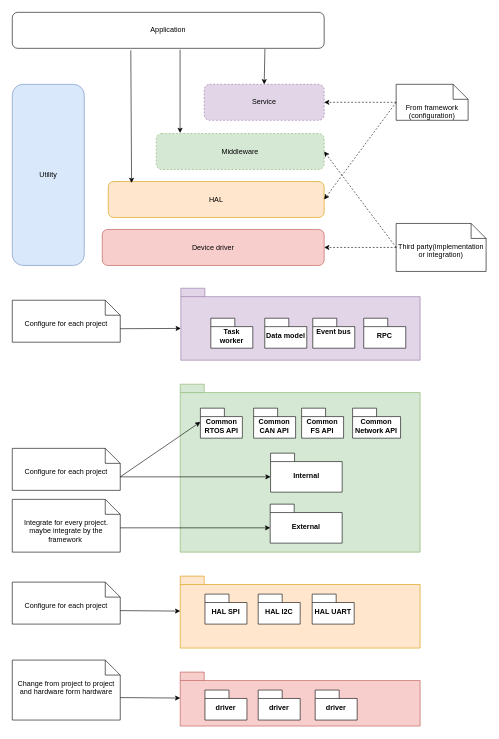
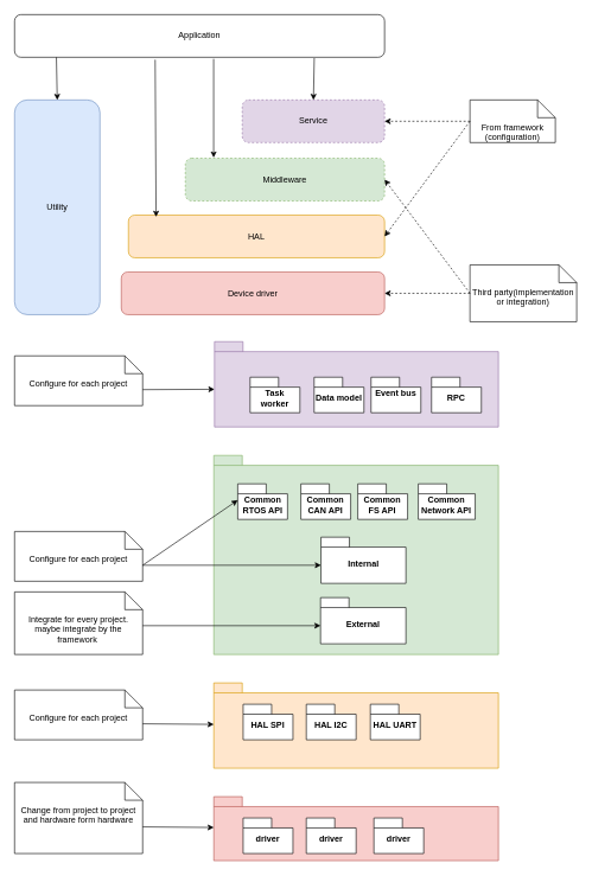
  <mxCell id="0" />
  <mxCell id="1" parent="0" />
  <mxCell id="2" value="Utility" style="rounded=1;whiteSpace=wrap;html=1;fillColor=#dae8fc;strokeColor=#6c8ebf;" parent="1" vertex="1"><mxGeometry x="20" y="140" width="120" height="302" as="geometry" /></mxCell>
  <mxCell id="3" value="Middleware" style="rounded=1;whiteSpace=wrap;html=1;fillColor=#d5e8d4;strokeColor=#82b366;dashed=1;" parent="1" vertex="1"><mxGeometry x="260" y="222" width="280" height="60" as="geometry" /></mxCell>
  <mxCell id="4" value="HAL" style="rounded=1;whiteSpace=wrap;html=1;fillColor=#ffe6cc;strokeColor=#d79b00;" parent="1" vertex="1"><mxGeometry x="180" y="302" width="360" height="60" as="geometry" /></mxCell>
  <mxCell id="5" value="Device driver" style="rounded=1;whiteSpace=wrap;html=1;fillColor=#f8cecc;strokeColor=#b85450;" parent="1" vertex="1"><mxGeometry x="170" y="382" width="370" height="60" as="geometry" /></mxCell>
  <mxCell id="6" value="From framework&lt;div&gt;(configuration)&lt;/div&gt;" style="shape=note2;boundedLbl=1;whiteSpace=wrap;html=1;size=25;verticalAlign=top;align=center;" parent="1" vertex="1"><mxGeometry x="660" y="140" width="120" height="60" as="geometry" /></mxCell>
  <mxCell id="7" value="Third party(implementation or integration)" style="shape=note2;boundedLbl=1;whiteSpace=wrap;html=1;size=25;verticalAlign=top;align=center;" parent="1" vertex="1"><mxGeometry x="660" y="372" width="150" height="80" as="geometry" /></mxCell>
  <mxCell id="8" value="" style="shape=folder;fontStyle=1;spacingTop=10;tabWidth=40;tabHeight=14;tabPosition=left;html=1;whiteSpace=wrap;fillColor=#e1d5e7;strokeColor=#9673a6;" parent="1" vertex="1"><mxGeometry x="301" y="480" width="399" height="120" as="geometry" /></mxCell>
  <mxCell id="9" value="Task worker" style="shape=folder;fontStyle=1;spacingTop=10;tabWidth=40;tabHeight=14;tabPosition=left;html=1;whiteSpace=wrap;" parent="1" vertex="1"><mxGeometry x="351" y="530" width="70" height="50" as="geometry" /></mxCell>
  <mxCell id="10" value="Data model" style="shape=folder;fontStyle=1;spacingTop=10;tabWidth=40;tabHeight=14;tabPosition=left;html=1;whiteSpace=wrap;" parent="1" vertex="1"><mxGeometry x="441" y="530" width="70" height="50" as="geometry" /></mxCell>
  <mxCell id="11" value="Event bus&lt;div&gt;&lt;br&gt;&lt;/div&gt;" style="shape=folder;fontStyle=1;spacingTop=10;tabWidth=40;tabHeight=14;tabPosition=left;html=1;whiteSpace=wrap;verticalAlign=middle;" parent="1" vertex="1"><mxGeometry x="521" y="530" width="70" height="50" as="geometry" /></mxCell>
  <mxCell id="12" value="&lt;div&gt;RPC&lt;/div&gt;" style="shape=folder;fontStyle=1;spacingTop=10;tabWidth=40;tabHeight=14;tabPosition=left;html=1;whiteSpace=wrap;verticalAlign=middle;" parent="1" vertex="1"><mxGeometry x="606" y="530" width="70" height="50" as="geometry" /></mxCell>
  <mxCell id="13" value="" style="shape=folder;fontStyle=1;spacingTop=10;tabWidth=40;tabHeight=14;tabPosition=left;html=1;whiteSpace=wrap;fillColor=#d5e8d4;strokeColor=#82b366;" parent="1" vertex="1"><mxGeometry x="300" y="640" width="400" height="280" as="geometry" /></mxCell>
  <mxCell id="14" value="Internal" style="shape=folder;fontStyle=1;spacingTop=10;tabWidth=40;tabHeight=14;tabPosition=left;html=1;whiteSpace=wrap;" parent="1" vertex="1"><mxGeometry x="450.62" y="755" width="119.38" height="65" as="geometry" /></mxCell>
  <mxCell id="15" value="External" style="shape=folder;fontStyle=1;spacingTop=10;tabWidth=40;tabHeight=14;tabPosition=left;html=1;whiteSpace=wrap;" parent="1" vertex="1"><mxGeometry x="450" y="840" width="120" height="65" as="geometry" /></mxCell>
  <mxCell id="16" value="" style="shape=folder;fontStyle=1;spacingTop=10;tabWidth=40;tabHeight=14;tabPosition=left;html=1;whiteSpace=wrap;fillColor=#ffe6cc;strokeColor=#d79b00;" parent="1" vertex="1"><mxGeometry x="300" y="960" width="400" height="120" as="geometry" /></mxCell>
  <mxCell id="17" value="HAL SPI" style="shape=folder;fontStyle=1;spacingTop=10;tabWidth=40;tabHeight=14;tabPosition=left;html=1;whiteSpace=wrap;" parent="1" vertex="1"><mxGeometry x="341.25" y="990" width="70" height="50" as="geometry" /></mxCell>
  <mxCell id="18" value="HAL I2C" style="shape=folder;fontStyle=1;spacingTop=10;tabWidth=40;tabHeight=14;tabPosition=left;html=1;whiteSpace=wrap;" parent="1" vertex="1"><mxGeometry x="430" y="990" width="70" height="50" as="geometry" /></mxCell>
  <mxCell id="19" value="HAL UART" style="shape=folder;fontStyle=1;spacingTop=10;tabWidth=40;tabHeight=14;tabPosition=left;html=1;whiteSpace=wrap;" parent="1" vertex="1"><mxGeometry x="520" y="990" width="70" height="50" as="geometry" /></mxCell>
  <mxCell id="20" value="" style="shape=folder;fontStyle=1;spacingTop=10;tabWidth=40;tabHeight=14;tabPosition=left;html=1;whiteSpace=wrap;fillColor=#f8cecc;strokeColor=#b85450;" parent="1" vertex="1"><mxGeometry x="300" width="400" height="90" as="geometry" y="1120" /></mxCell>
  <mxCell id="21" value="driver" style="shape=folder;fontStyle=1;spacingTop=10;tabWidth=40;tabHeight=14;tabPosition=left;html=1;whiteSpace=wrap;" parent="1" vertex="1"><mxGeometry x="341.25" y="1150" width="70" height="50" as="geometry" /></mxCell>
  <mxCell id="22" value="driver" style="shape=folder;fontStyle=1;spacingTop=10;tabWidth=40;tabHeight=14;tabPosition=left;html=1;whiteSpace=wrap;" parent="1" vertex="1"><mxGeometry x="430" y="1150" width="70" height="50" as="geometry" /></mxCell>
  <mxCell id="23" value="driver" style="shape=folder;fontStyle=1;spacingTop=10;tabWidth=40;tabHeight=14;tabPosition=left;html=1;whiteSpace=wrap;" parent="1" vertex="1"><mxGeometry x="525" y="1150" width="70" height="50" as="geometry" /></mxCell>
  <mxCell id="24" value="Change from project to project and hardware form hardware" style="shape=note2;boundedLbl=1;whiteSpace=wrap;html=1;size=25;verticalAlign=top;align=center;" parent="1" vertex="1"><mxGeometry x="20" y="1100" width="180" height="100" as="geometry" /></mxCell>
  <mxCell id="25" value="" style="endArrow=classic;html=1;rounded=0;exitX=0;exitY=0;exitDx=180;exitDy=62.5;exitPerimeter=0;" parent="1" source="24" target="20" edge="1"><mxGeometry width="50" height="50" relative="1" as="geometry"><mxPoint x="370" y="940" as="sourcePoint" /><mxPoint x="420" y="890" as="targetPoint" /></mxGeometry></mxCell>
  <mxCell id="26" value="Configure for each project" style="shape=note2;boundedLbl=1;whiteSpace=wrap;html=1;size=25;verticalAlign=top;align=center;" parent="1" vertex="1"><mxGeometry x="20" y="970" width="180" height="70" as="geometry" /></mxCell>
  <mxCell id="27" value="" style="endArrow=classic;html=1;rounded=0;exitX=0;exitY=0;exitDx=180;exitDy=47.5;exitPerimeter=0;" parent="1" source="26" target="16" edge="1"><mxGeometry width="50" height="50" relative="1" as="geometry"><mxPoint x="370" y="1060" as="sourcePoint" /><mxPoint x="420" y="1010" as="targetPoint" /></mxGeometry></mxCell>
  <mxCell id="28" value="Configure for each project" style="shape=note2;boundedLbl=1;whiteSpace=wrap;html=1;size=25;verticalAlign=top;align=center;" parent="1" vertex="1"><mxGeometry x="20" y="747" width="180" height="70" as="geometry" /></mxCell>
  <mxCell id="29" value="" style="endArrow=classic;html=1;rounded=0;exitX=0;exitY=0;exitDx=180;exitDy=47.5;exitPerimeter=0;entryX=0;entryY=0;entryDx=0;entryDy=39.5;entryPerimeter=0;" parent="1" source="28" target="14" edge="1"><mxGeometry width="50" height="50" relative="1" as="geometry"><mxPoint x="370" y="1060" as="sourcePoint" /><mxPoint x="420" y="1010" as="targetPoint" /></mxGeometry></mxCell>
  <mxCell id="30" value="Integrate for every project. maybe integrate by the framework&amp;nbsp;" style="shape=note2;boundedLbl=1;whiteSpace=wrap;html=1;size=25;verticalAlign=top;align=center;" parent="1" vertex="1"><mxGeometry x="20" y="832" width="180" height="88" as="geometry" /></mxCell>
  <mxCell id="31" value="" style="endArrow=classic;html=1;rounded=0;exitX=0;exitY=0;exitDx=180;exitDy=47.5;exitPerimeter=0;entryX=0;entryY=0;entryDx=0;entryDy=39.5;entryPerimeter=0;" parent="1" source="30" target="15" edge="1"><mxGeometry width="50" height="50" relative="1" as="geometry"><mxPoint x="370" y="1060" as="sourcePoint" /><mxPoint x="420" y="1010" as="targetPoint" /></mxGeometry></mxCell>
  <mxCell id="32" value="Configure for each project" style="shape=note2;boundedLbl=1;whiteSpace=wrap;html=1;size=25;verticalAlign=top;align=center;" parent="1" vertex="1"><mxGeometry x="20" y="500" width="180" height="70" as="geometry" /></mxCell>
  <mxCell id="33" value="" style="endArrow=classic;html=1;rounded=0;exitX=0;exitY=0;exitDx=180;exitDy=47.5;exitPerimeter=0;entryX=0;entryY=0;entryDx=0;entryDy=67;entryPerimeter=0;" parent="1" source="32" target="8" edge="1"><mxGeometry width="50" height="50" relative="1" as="geometry"><mxPoint x="371" y="840" as="sourcePoint" /><mxPoint x="421" y="790" as="targetPoint" /></mxGeometry></mxCell>
  <mxCell id="34" value="Service" style="rounded=1;whiteSpace=wrap;html=1;fillColor=#e1d5e7;strokeColor=#9673a6;dashed=1;" parent="1" vertex="1"><mxGeometry x="340" y="140" width="200" height="60" as="geometry" /></mxCell>
  <mxCell id="35" value="Application" style="rounded=1;whiteSpace=wrap;html=1;" parent="1" vertex="1"><mxGeometry x="20" y="20" width="520" height="60" as="geometry" /></mxCell>
  <mxCell id="36" value="" style="endArrow=classic;html=1;exitX=0.81;exitY=1.019;exitDx=0;exitDy=0;entryX=0.5;entryY=0;entryDx=0;entryDy=0;exitPerimeter=0;" parent="1" source="35" target="34" edge="1"><mxGeometry width="50" height="50" relative="1" as="geometry"><mxPoint x="460" y="120" as="sourcePoint" /><mxPoint x="510" y="190" as="targetPoint" /></mxGeometry></mxCell>
+ <mxCell id="37" value="" style="endArrow=classic;html=1;entryX=0.5;entryY=0;entryDx=0;entryDy=0;exitX=0.113;exitY=1;exitDx=0;exitDy=0;exitPerimeter=0;" parent="1" source="35" target="2" edge="1"><mxGeometry width="50" height="50" relative="1" as="geometry"><mxPoint x="-120" y="120" as="sourcePoint" /><mxPoint x="500" y="140" as="targetPoint" /></mxGeometry></mxCell>
  <mxCell id="38" value="" style="endArrow=classic;html=1;entryX=0.142;entryY=-0.015;entryDx=0;entryDy=0;entryPerimeter=0;exitX=0.538;exitY=1.037;exitDx=0;exitDy=0;exitPerimeter=0;" parent="1" source="35" target="3" edge="1"><mxGeometry width="50" height="50" relative="1" as="geometry"><mxPoint x="400" y="320" as="sourcePoint" /><mxPoint x="450" y="270" as="targetPoint" /></mxGeometry></mxCell>
  <mxCell id="39" value="" style="endArrow=classic;html=1;exitX=0.38;exitY=1.056;exitDx=0;exitDy=0;exitPerimeter=0;entryX=0.108;entryY=0.041;entryDx=0;entryDy=0;entryPerimeter=0;" parent="1" source="35" target="4" edge="1"><mxGeometry width="50" height="50" relative="1" as="geometry"><mxPoint x="400" y="320" as="sourcePoint" /><mxPoint x="450" y="270" as="targetPoint" /></mxGeometry></mxCell>
  <mxCell id="40" value="" style="endArrow=classic;html=1;dashed=1;exitX=0;exitY=0.5;exitDx=0;exitDy=0;exitPerimeter=0;entryX=1;entryY=0.5;entryDx=0;entryDy=0;" parent="1" source="6" target="34" edge="1"><mxGeometry width="50" height="50" relative="1" as="geometry"><mxPoint x="400" y="320" as="sourcePoint" /><mxPoint x="450" y="270" as="targetPoint" /></mxGeometry></mxCell>
  <mxCell id="41" value="" style="endArrow=classic;html=1;dashed=1;entryX=1;entryY=0.5;entryDx=0;entryDy=0;" parent="1" target="4" edge="1"><mxGeometry width="50" height="50" relative="1" as="geometry"><mxPoint x="660" y="170" as="sourcePoint" /><mxPoint x="550" y="180" as="targetPoint" /></mxGeometry></mxCell>
  <mxCell id="42" value="" style="endArrow=classic;html=1;dashed=1;entryX=1;entryY=0.5;entryDx=0;entryDy=0;exitX=0;exitY=0.5;exitDx=0;exitDy=0;exitPerimeter=0;" parent="1" source="7" target="5" edge="1"><mxGeometry width="50" height="50" relative="1" as="geometry"><mxPoint x="670" y="180" as="sourcePoint" /><mxPoint x="550" y="342" as="targetPoint" /></mxGeometry></mxCell>
  <mxCell id="43" value="" style="endArrow=classic;html=1;dashed=1;entryX=1;entryY=0.5;entryDx=0;entryDy=0;exitX=0;exitY=0.5;exitDx=0;exitDy=0;exitPerimeter=0;" parent="1" source="7" target="3" edge="1"><mxGeometry width="50" height="50" relative="1" as="geometry"><mxPoint x="660" y="410" as="sourcePoint" /><mxPoint x="550" y="422" as="targetPoint" /></mxGeometry></mxCell>
  <mxCell id="44" value="Common RTOS API" style="shape=folder;fontStyle=1;spacingTop=10;tabWidth=40;tabHeight=14;tabPosition=left;html=1;whiteSpace=wrap;" parent="1" vertex="1"><mxGeometry x="333.62" y="680" width="70" height="50" as="geometry" /></mxCell>
  <mxCell id="45" value="Common CAN API" style="shape=folder;fontStyle=1;spacingTop=10;tabWidth=40;tabHeight=14;tabPosition=left;html=1;whiteSpace=wrap;" parent="1" vertex="1"><mxGeometry x="422.37" y="680" width="70" height="50" as="geometry" /></mxCell>
  <mxCell id="46" value="Common FS API" style="shape=folder;fontStyle=1;spacingTop=10;tabWidth=40;tabHeight=14;tabPosition=left;html=1;whiteSpace=wrap;" parent="1" vertex="1"><mxGeometry x="502.37" y="680" width="70" height="50" as="geometry" /></mxCell>
  <mxCell id="47" value="Common Network API" style="shape=folder;fontStyle=1;spacingTop=10;tabWidth=40;tabHeight=14;tabPosition=left;html=1;whiteSpace=wrap;" parent="1" vertex="1"><mxGeometry x="587.37" y="680" width="80" height="50" as="geometry" /></mxCell>
  <mxCell id="48" value="" style="endArrow=classic;html=1;rounded=0;exitX=0;exitY=0;exitDx=180;exitDy=47.5;exitPerimeter=0;entryX=0;entryY=0;entryDx=0;entryDy=23;entryPerimeter=0;" parent="1" source="28" target="44" edge="1"><mxGeometry width="50" height="50" relative="1" as="geometry"><mxPoint x="210" y="558" as="sourcePoint" /><mxPoint x="311" y="557" as="targetPoint" /></mxGeometry></mxCell>
